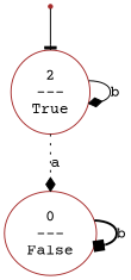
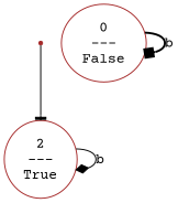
  digraph {
    fontname="Courier Prime"
    node [color=brown fontname="Courier Prime"]
    edge [arrowhead=diamond fontname="Courier Prime" style=solid]
    0 [shape=point]
    n2 [label="2\n---\nTrue"]
    n3 [label="0\n---\nFalse"]
    0 -> n2 [arrowhead=tee]
    n2 -> n2 [label=b]
-   n2 -> n3 [label=a style=dotted]
    n3 -> n3 [arrowhead=box label=b style=bold]
  }
